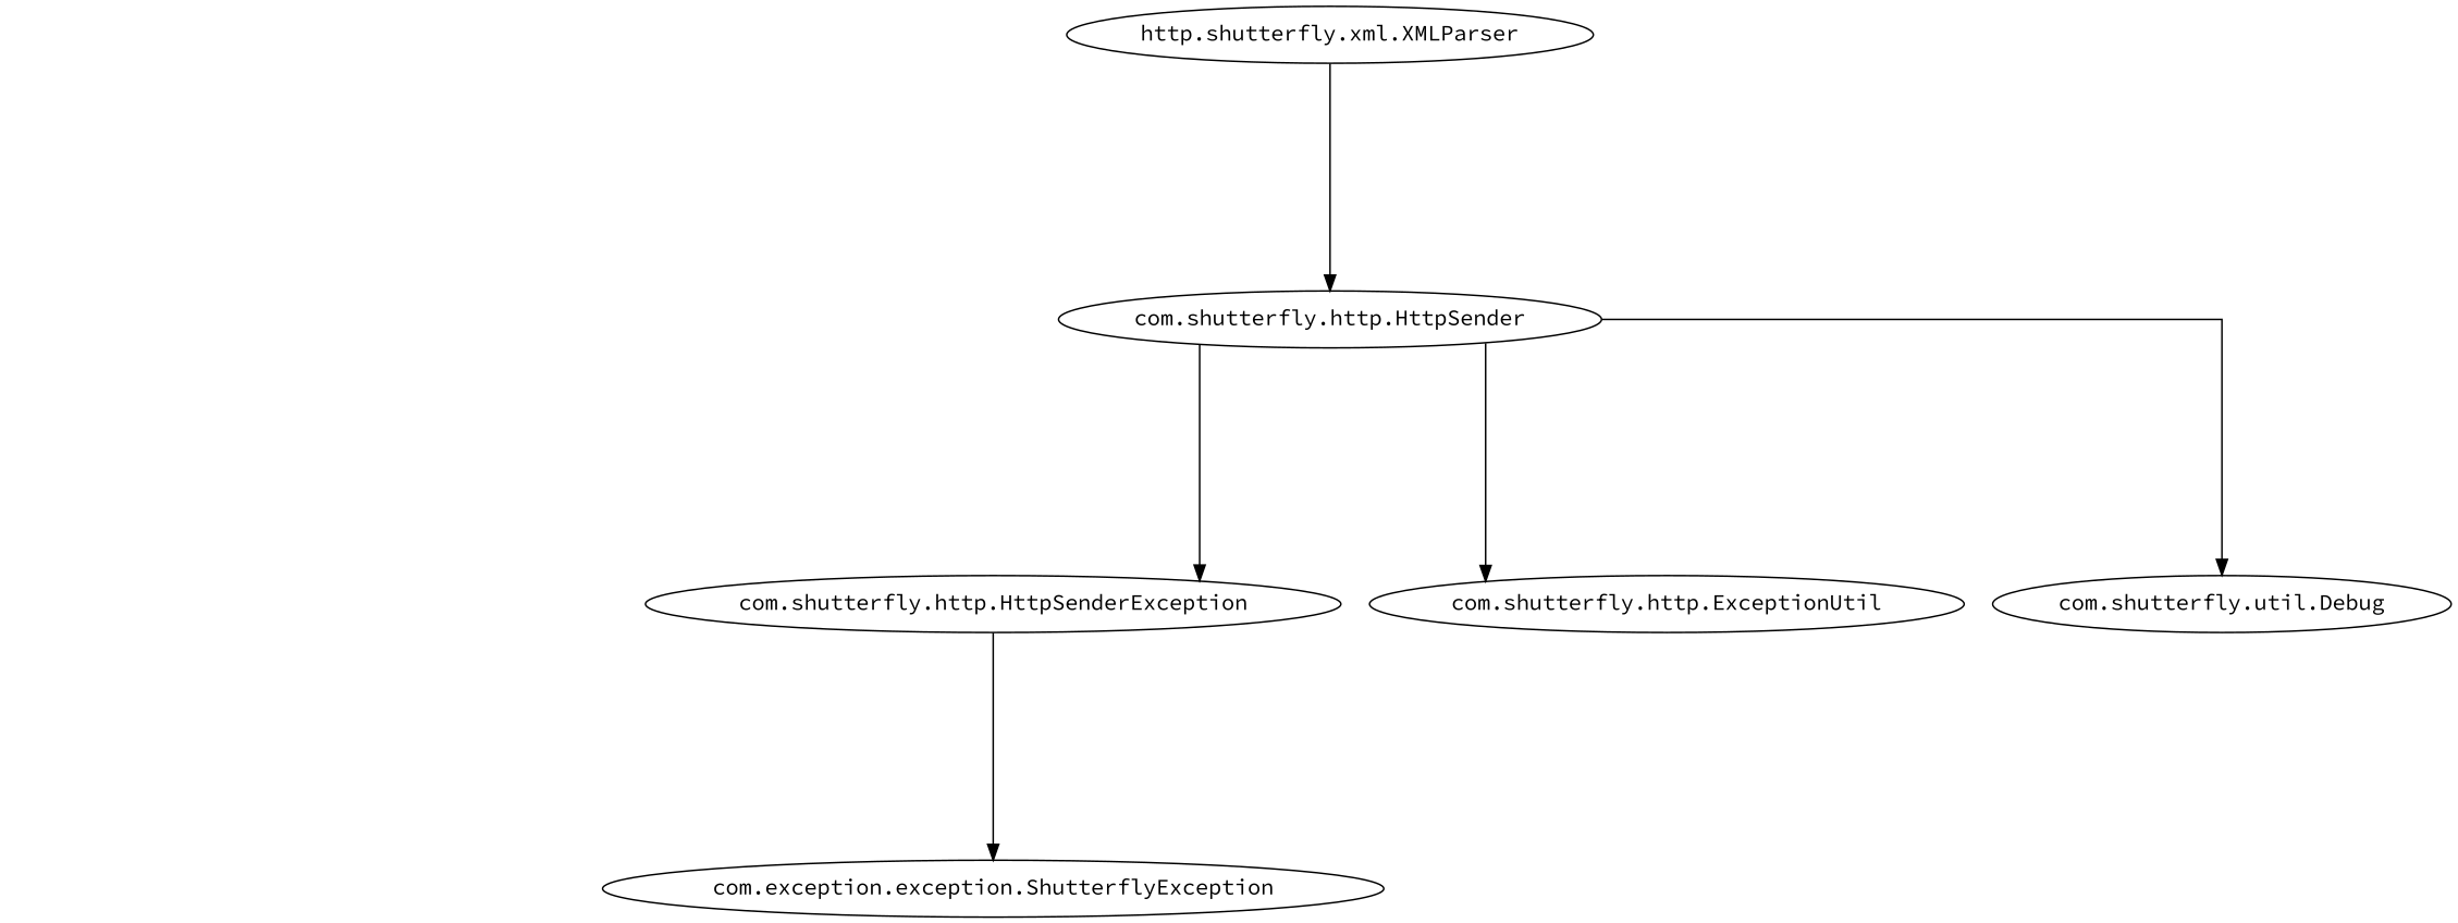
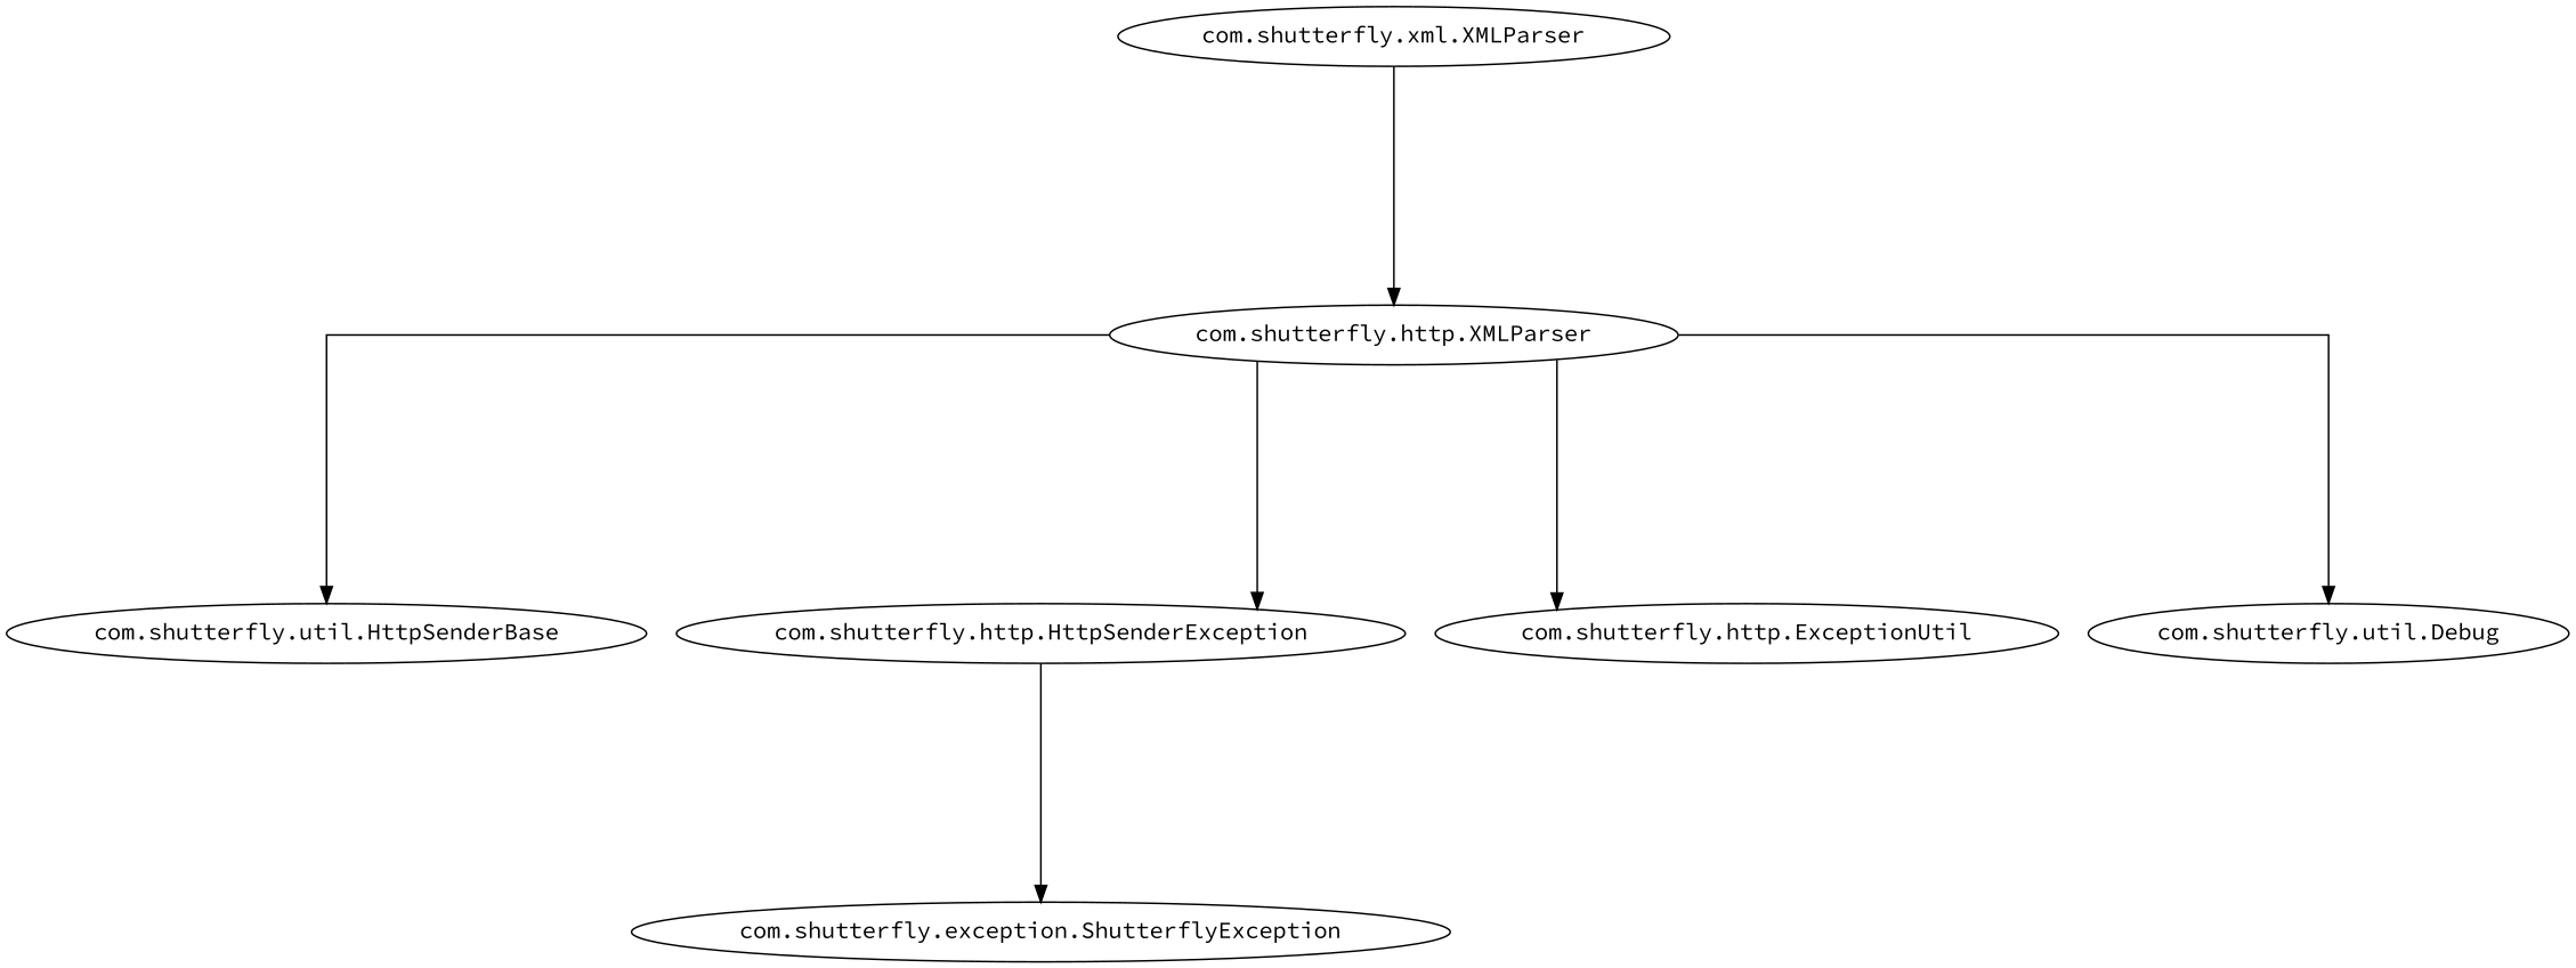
  digraph {
    concentrate=true
    fontname="Source Code Pro"
    rankdir=TB
    ranksep=2.0
    splines=ortho
    node [fontname="Source Code Pro"]
    edge [fontname="Source Code Pro"]
-   "com.shutterfly.http.HttpSender"
+   "com.shutterfly.http.HttpSender" [label="com.shutterfly.http.XMLParser"]
+   "com.shutterfly.util.HttpSenderBase"
    "com.shutterfly.http.HttpSenderException"
    n4 [label="com.shutterfly.http.ExceptionUtil"]
    "com.shutterfly.util.Debug"
-   "com.shutterfly.xml.XMLParser" [label="http.shutterfly.xml.XMLParser"]
-   "com.shutterfly.exception.ShutterflyException" [label="com.exception.exception.ShutterflyException"]
+   "com.shutterfly.xml.XMLParser"
+   "com.shutterfly.exception.ShutterflyException"
+   "com.shutterfly.http.HttpSender" -> "com.shutterfly.util.HttpSenderBase"
    "com.shutterfly.http.HttpSender" -> "com.shutterfly.http.HttpSenderException"
    "com.shutterfly.http.HttpSender" -> n4
    "com.shutterfly.http.HttpSender" -> "com.shutterfly.util.Debug"
    "com.shutterfly.http.HttpSenderException" -> "com.shutterfly.exception.ShutterflyException"
    "com.shutterfly.xml.XMLParser" -> "com.shutterfly.http.HttpSender"
  }
